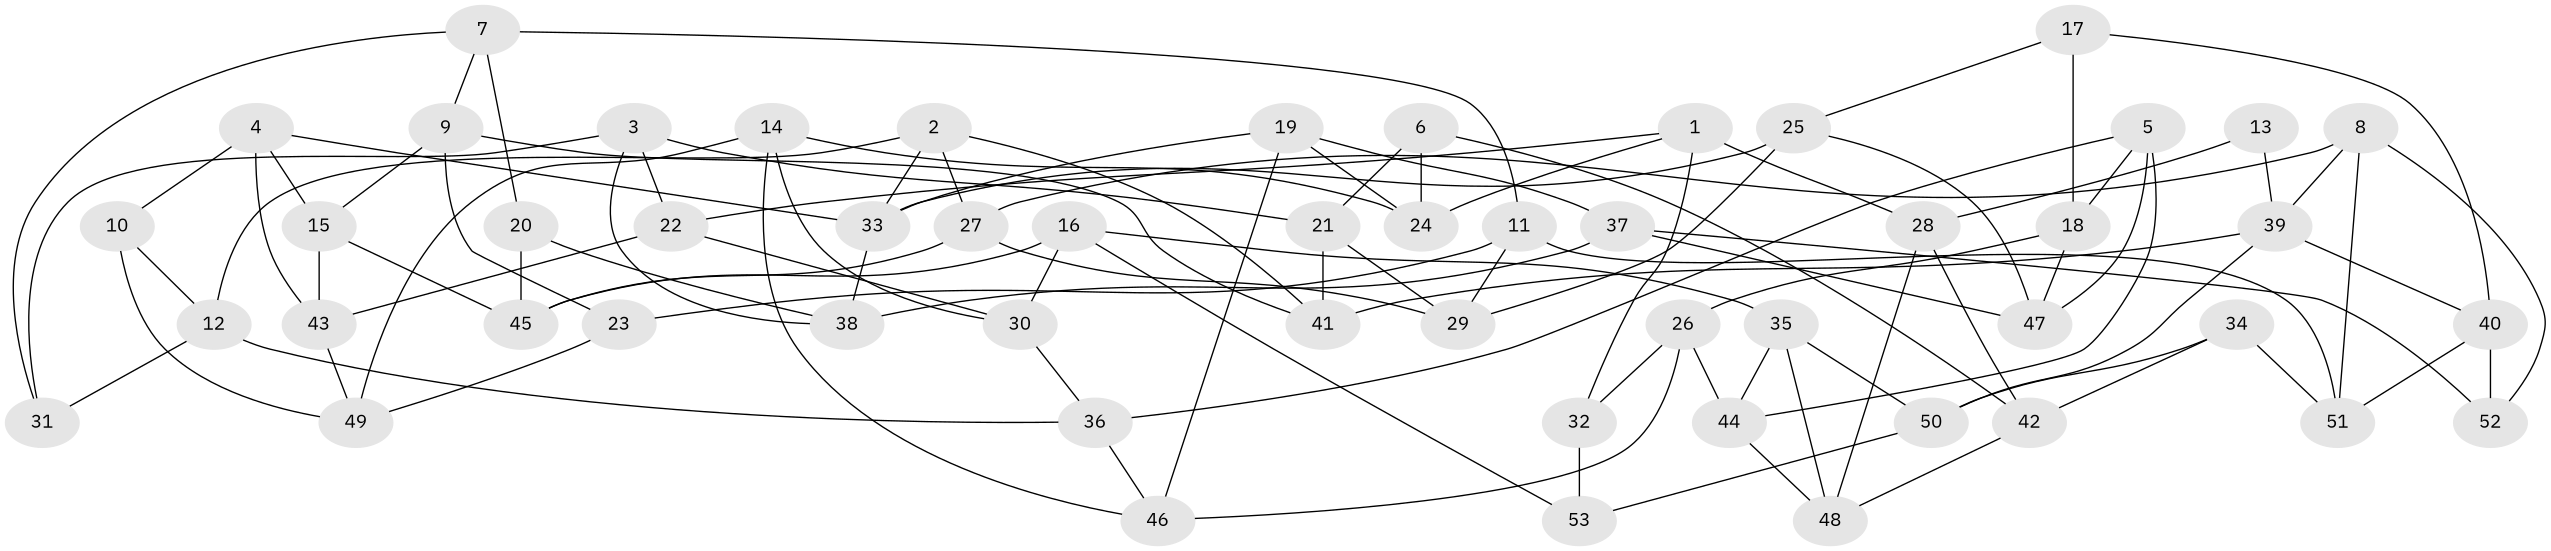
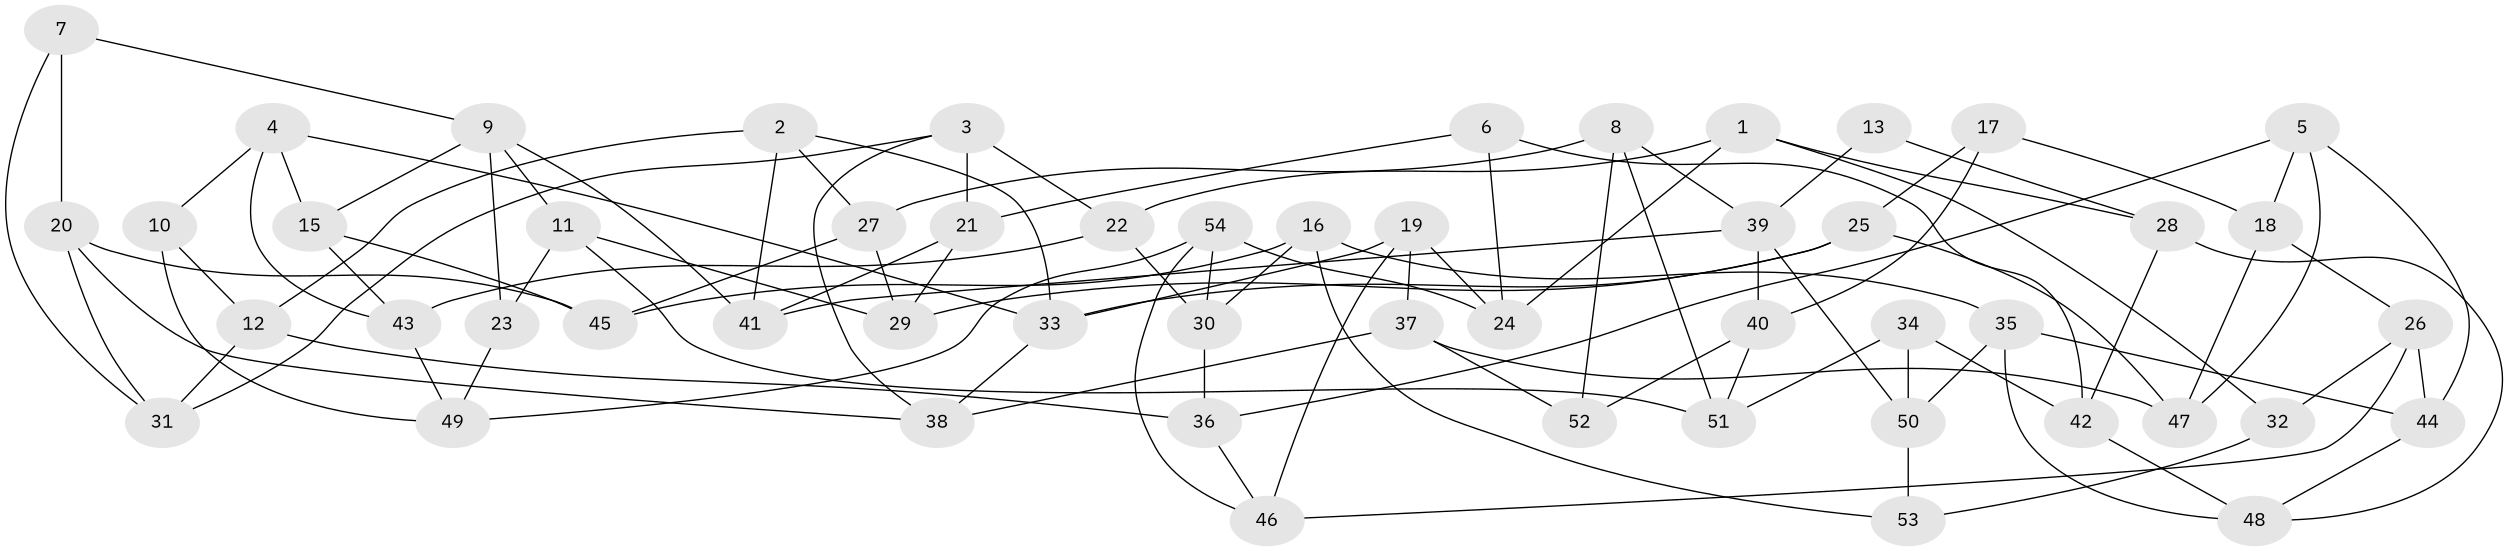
  graph {
    fontname="IBM Plex Sans"
    node [color=gray90 fontname="IBM Plex Sans" style=filled]
    edge [fontname="IBM Plex Sans"]
    1
    22
    24
    28
    32
    43
    30
    42
    48
    53
    2
    12
    27
    33
    41
    31
    36
    29
    45
    38
    3
    21
    4
    10
    15
    49
    5
    18
    44
    47
    26
    46
    6
    34
    51
    50
    7
    9
    11
    20
    23
    8
    39
    52
    40
    13
    17
    25
-   14
+   14 [label=54]
    16
    35
    19
    37
    1 -- 22
    1 -- 24
    1 -- 28
    1 -- 32
    22 -- 43
    22 -- 30
    28 -- 42
    28 -- 48
    32 -- 53
    43 -- 49
    30 -- 36
    42 -- 48
    2 -- 12
    2 -- 27
    2 -- 33
    2 -- 41
    12 -- 31
    12 -- 36
    27 -- 29
    27 -- 45
    33 -- 38
    36 -- 46
    3 -- 22
    3 -- 31
    3 -- 38
    3 -- 21
    21 -- 41
    21 -- 29
    4 -- 43
    4 -- 33
    4 -- 10
    4 -- 15
    10 -- 12
    10 -- 49
    15 -- 43
    15 -- 45
    5 -- 36
    5 -- 18
    5 -- 44
    5 -- 47
    18 -- 47
    18 -- 26
    44 -- 48
    26 -- 32
    26 -- 44
    26 -- 46
    6 -- 24
    6 -- 42
    6 -- 21
    34 -- 42
    34 -- 51
    34 -- 50
    50 -- 53
    7 -- 31
    7 -- 9
-   7 -- 11
+   9 -- 11
    7 -- 20
    9 -- 41
    9 -- 15
    9 -- 23
    11 -- 29
    11 -- 51
    11 -- 23
+   20 -- 31
    20 -- 45
    20 -- 38
    23 -- 49
    8 -- 27
    8 -- 51
    8 -- 39
    8 -- 52
    39 -- 41
    39 -- 50
    39 -- 40
    40 -- 51
    40 -- 52
    13 -- 28
    13 -- 39
    17 -- 18
    17 -- 40
    17 -- 25
    25 -- 33
    25 -- 29
    25 -- 47
    14 -- 24
    14 -- 30
    14 -- 49
    14 -- 46
    16 -- 30
    16 -- 53
    16 -- 45
    16 -- 35
    35 -- 48
    35 -- 44
    35 -- 50
    19 -- 24
    19 -- 33
    19 -- 46
    19 -- 37
    37 -- 38
    37 -- 47
    37 -- 52
  }
